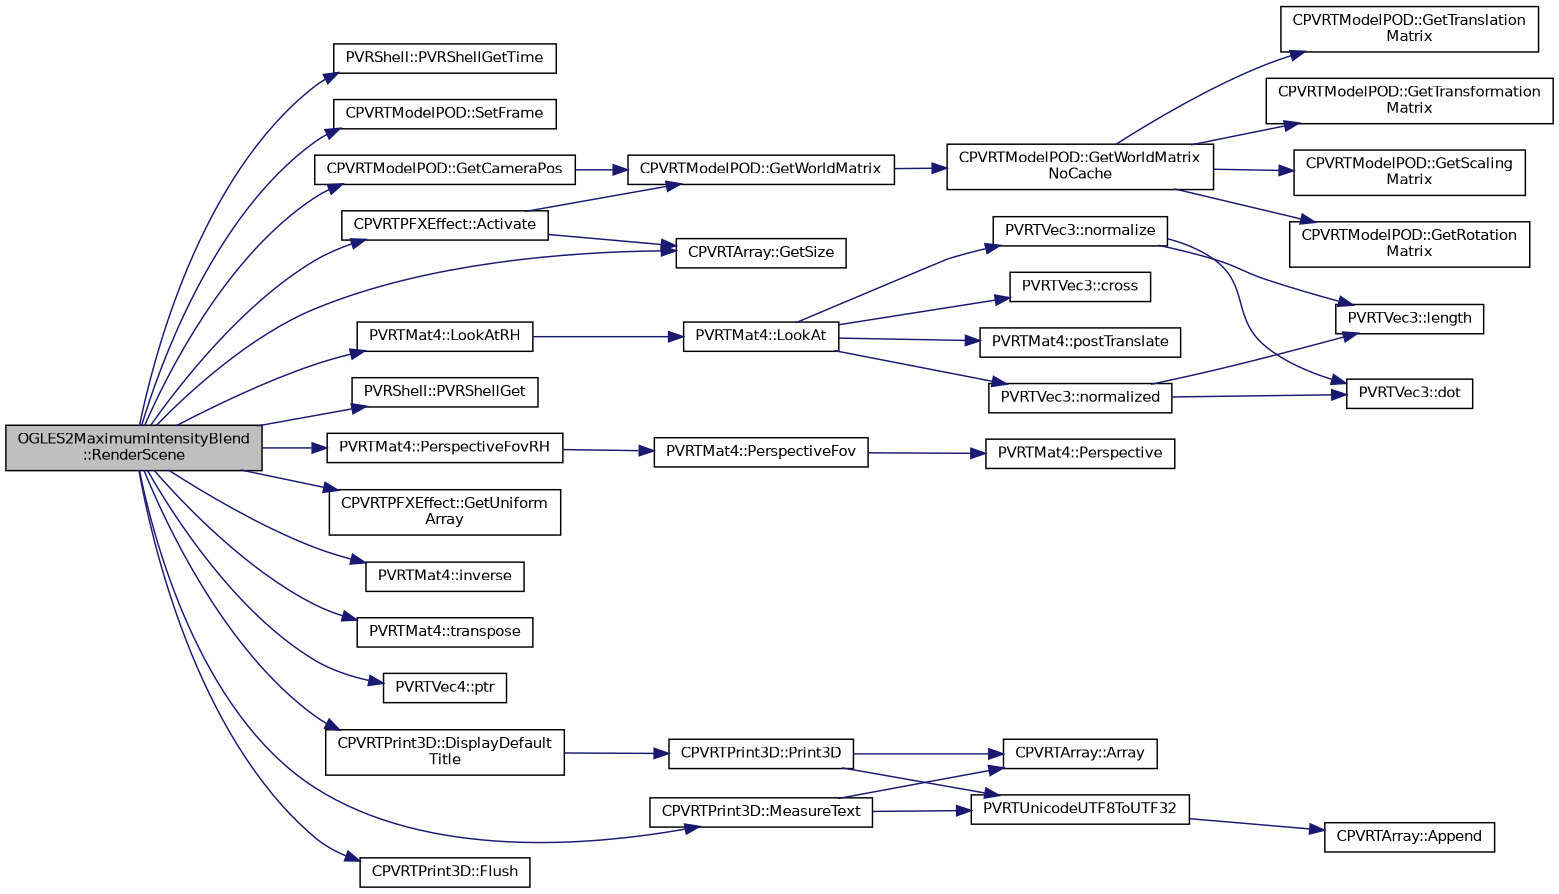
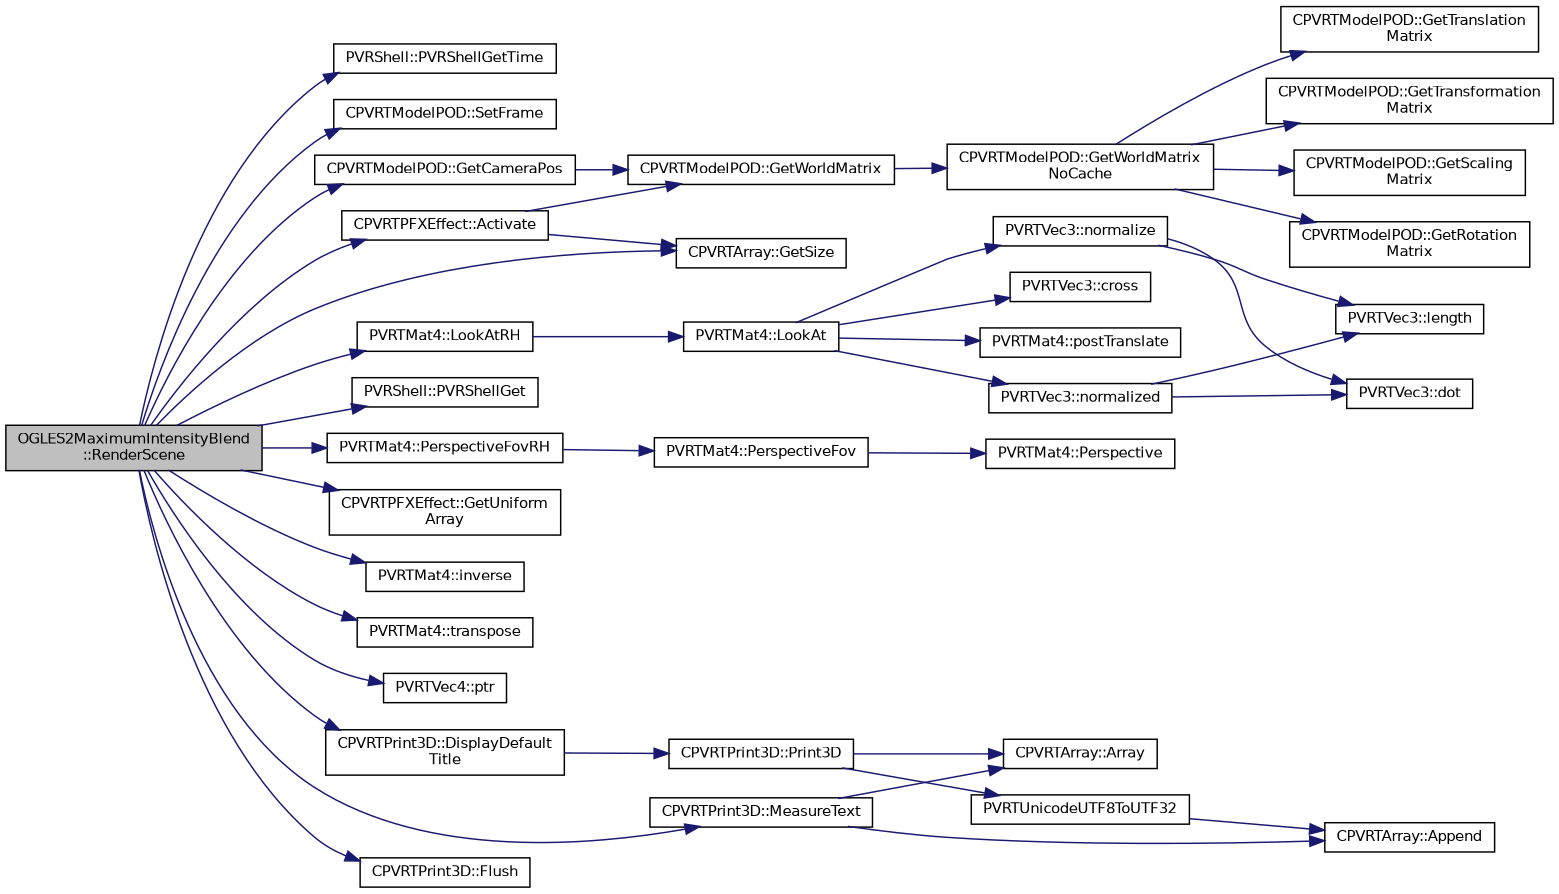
  digraph {
    rankdir=LR
    node [color=black fillcolor=white fontname=Helvetica fontsize=10 shape=record style=filled]
    edge [color=midnightblue fontname=Helvetica fontsize=10 labelfontname=Helvetica labelfontsize=10 style=solid]
    n1 [fillcolor=grey75 fontcolor=black height=0.2 label="OGLES2MaximumIntensityBlend\l::RenderScene" width=0.4]
    n2 [height=0.2 label="PVRShell::PVRShellGetTime" width=0.4]
    n3 [height=0.2 label="CPVRTModelPOD::SetFrame" width=0.4]
    n4 [height=0.2 label="CPVRTModelPOD::GetCameraPos" width=0.4]
    n5 [height=0.2 label="PVRTMat4::LookAtRH" width=0.4]
    n6 [height=0.2 label="PVRShell::PVRShellGet" width=0.4]
    n7 [height=0.2 label="PVRTMat4::PerspectiveFovRH" width=0.4]
    n8 [height=0.2 label="CPVRTPFXEffect::Activate" width=0.4]
    n9 [height=0.2 label="CPVRTArray::GetSize" width=0.4]
    n10 [height=0.2 label="CPVRTPFXEffect::GetUniform\lArray" width=0.4]
    n11 [height=0.2 label="PVRTMat4::inverse" width=0.4]
    n12 [height=0.2 label="PVRTMat4::transpose" width=0.4]
    n13 [height=0.2 label="PVRTVec4::ptr" width=0.4]
    n14 [height=0.2 label="CPVRTPrint3D::MeasureText" width=0.4]
    n15 [height=0.2 label="CPVRTPrint3D::DisplayDefault\lTitle" width=0.4]
    n16 [height=0.2 label="CPVRTPrint3D::Flush" width=0.4]
    n17 [height=0.2 label="CPVRTModelPOD::GetWorldMatrix" width=0.4]
    n18 [height=0.2 label="CPVRTModelPOD::GetWorldMatrix\lNoCache" width=0.4]
    n19 [height=0.2 label="PVRTMat4::LookAt" width=0.4]
    n20 [height=0.2 label="PVRTMat4::PerspectiveFov" width=0.4]
    n21 [height=0.2 label="CPVRTArray::Array" width=0.4]
    n22 [height=0.2 label=PVRTUnicodeUTF8ToUTF32 width=0.4]
    n23 [height=0.2 label="CPVRTPrint3D::Print3D" width=0.4]
    n24 [height=0.2 label="CPVRTModelPOD::GetTransformation\lMatrix" width=0.4]
    n25 [height=0.2 label="CPVRTModelPOD::GetScaling\lMatrix" width=0.4]
    n26 [height=0.2 label="CPVRTModelPOD::GetRotation\lMatrix" width=0.4]
    n27 [height=0.2 label="CPVRTModelPOD::GetTranslation\lMatrix" width=0.4]
    n28 [height=0.2 label="PVRTVec3::normalize" width=0.4]
    n29 [height=0.2 label="PVRTVec3::cross" width=0.4]
    n30 [height=0.2 label="PVRTVec3::normalized" width=0.4]
    n31 [height=0.2 label="PVRTMat4::postTranslate" width=0.4]
    n32 [height=0.2 label="PVRTVec3::dot" width=0.4]
    n33 [height=0.2 label="PVRTVec3::length" width=0.4]
    n34 [height=0.2 label="PVRTMat4::Perspective" width=0.4]
    n35 [height=0.2 label="CPVRTArray::Append" width=0.4]
    n1 -> n2
    n1 -> n3
    n1 -> n4
    n1 -> n5
    n1 -> n6
    n1 -> n7
    n1 -> n8
    n1 -> n9
    n1 -> n10
    n1 -> n11
    n1 -> n12
    n1 -> n13
    n1 -> n14
    n1 -> n15
    n1 -> n16
    n4 -> n17
    n5 -> n19
    n7 -> n20
    n8 -> n9
    n8 -> n17
    n14 -> n21
-   n14 -> n22
+   n14 -> n35
    n15 -> n23
    n17 -> n18
    n18 -> n24
    n18 -> n25
    n18 -> n26
    n18 -> n27
    n19 -> n28
    n19 -> n29
    n19 -> n30
    n19 -> n31
    n20 -> n34
    n22 -> n35
    n23 -> n21
    n23 -> n22
    n28 -> n32
    n28 -> n33
    n30 -> n32
    n30 -> n33
  }
